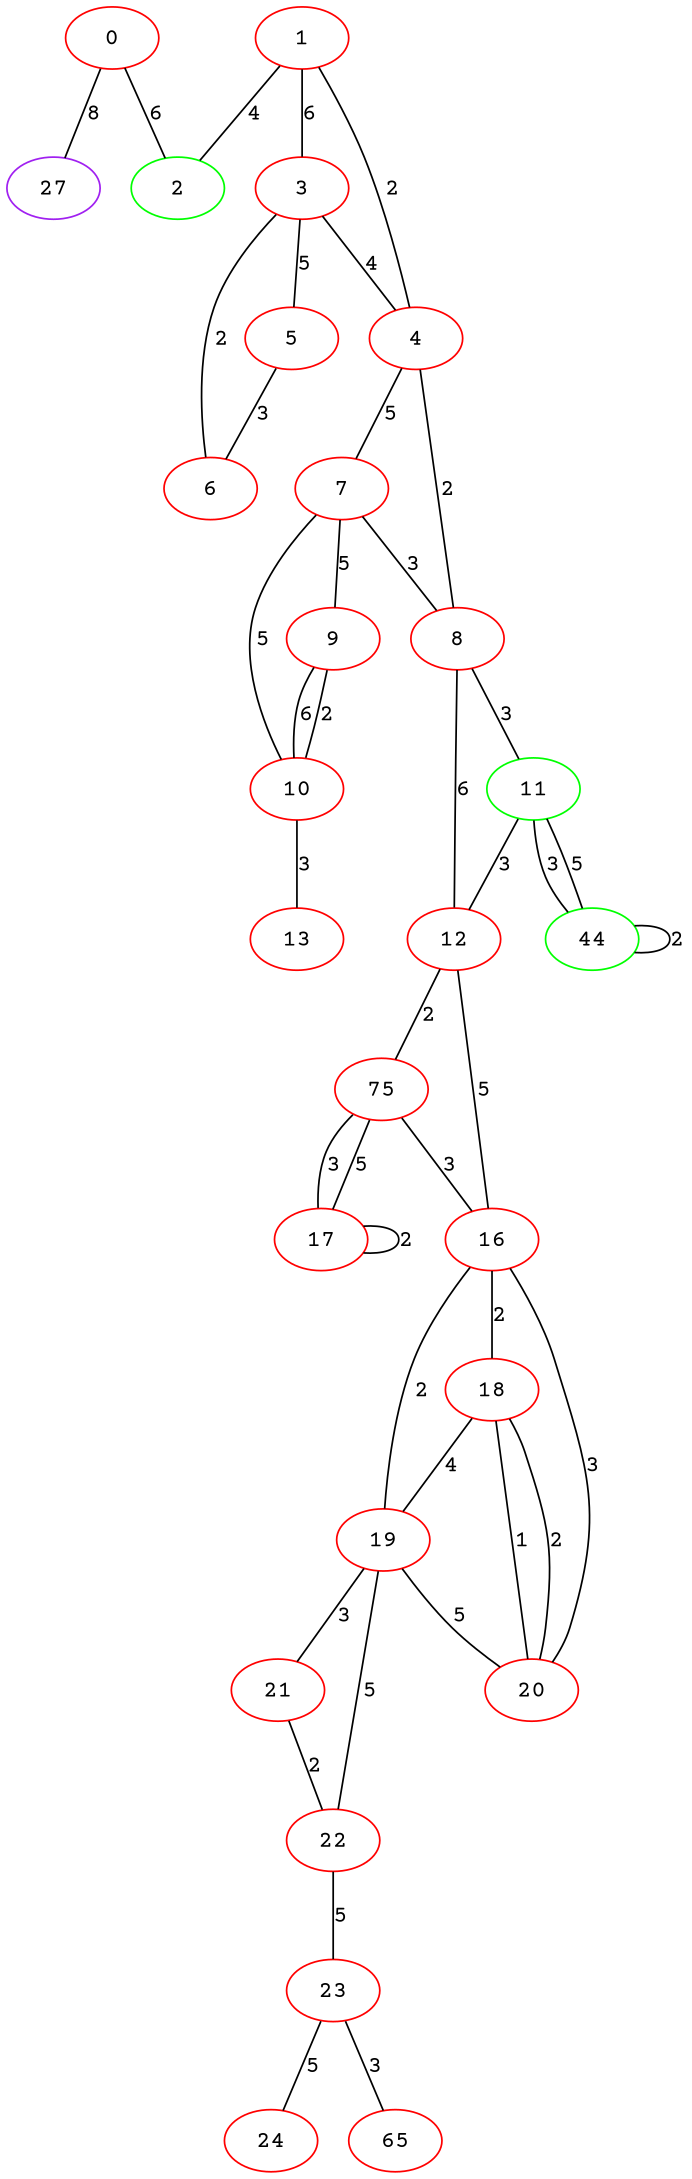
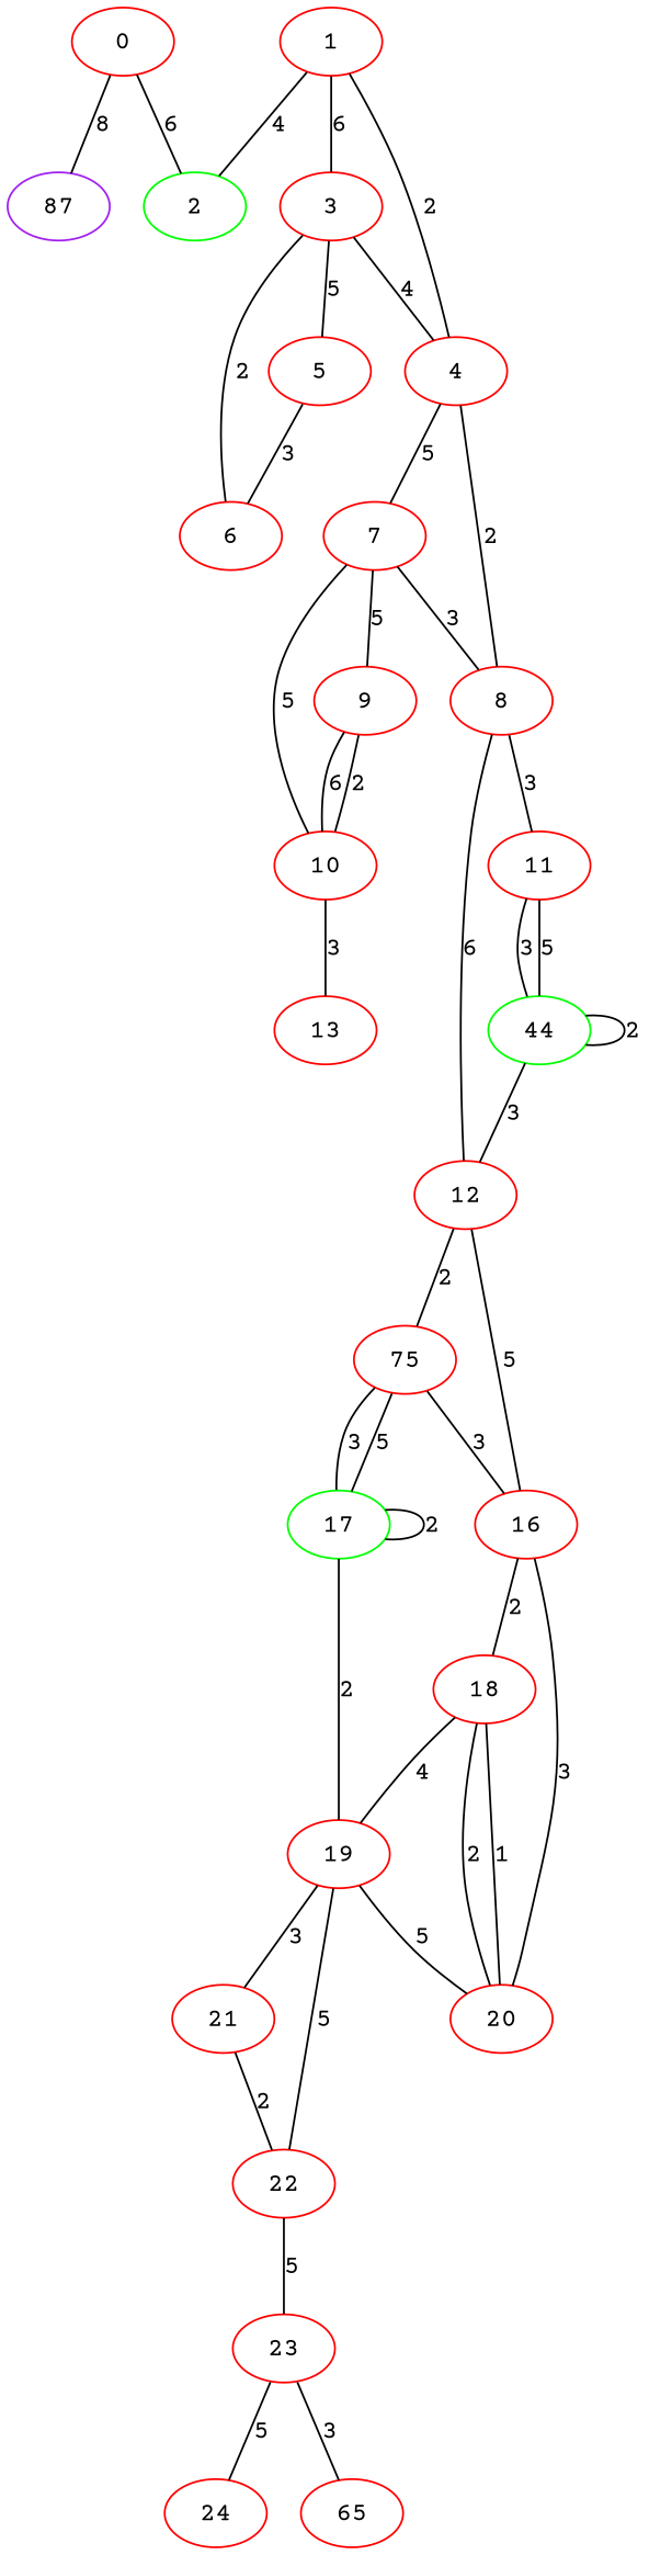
  graph {
    fontname="Courier Prime"
    node [color=red fontname="Courier Prime" weight=1]
    edge [fontname="Courier Prime"]
    2 [color=green]
    0
-   27 [color=purple weight=4]
+   27 [color=purple weight=4 label=87]
    1
    3
    4
    5
    6
    7
    8
    9
    10
-   11 [color=green]
+   11
    12
    13
    n16 [color=green label=44 weight=2]
    n17 [label=75]
    16
-   17 [weight=2]
+   17 [color=green weight=2]
    18
    19
    20
    21
    22
    23
    24
    n27 [label=65]
    0 -- 2 [label=6]
    0 -- 27 [label=8]
    1 -- 2 [label=4]
    1 -- 3 [label=6]
    1 -- 4 [label=2]
    3 -- 4 [label=4]
    3 -- 5 [label=5]
    3 -- 6 [label=2]
    4 -- 7 [label=5]
    4 -- 8 [label=2]
    5 -- 6 [label=3]
    7 -- 8 [label=3]
    7 -- 9 [label=5]
    7 -- 10 [label=5]
    8 -- 11 [label=3]
    8 -- 12 [label=6]
    9 -- 10 [label=2]
    9 -- 10 [label=6]
    10 -- 13 [label=3]
-   11 -- 12 [label=3]
+   n16 -- 12 [label=3]
    11 -- n16 [label=3]
    11 -- n16 [label=5]
    12 -- n17 [label=2]
    12 -- 16 [label=5]
    n16 -- n16 [label=2]
    n17 -- 16 [label=3]
    n17 -- 17 [label=3]
    n17 -- 17 [label=5]
    16 -- 18 [label=2]
-   16 -- 19 [label=2]
+   17 -- 19 [label=2]
    16 -- 20 [label=3]
    17 -- 17 [label=2]
    18 -- 19 [label=4]
    18 -- 20 [label=1]
    18 -- 20 [label=2]
    19 -- 20 [label=5]
    19 -- 21 [label=3]
    19 -- 22 [label=5]
    21 -- 22 [label=2]
    22 -- 23 [label=5]
    23 -- 24 [label=5]
    23 -- n27 [label=3]
  }
